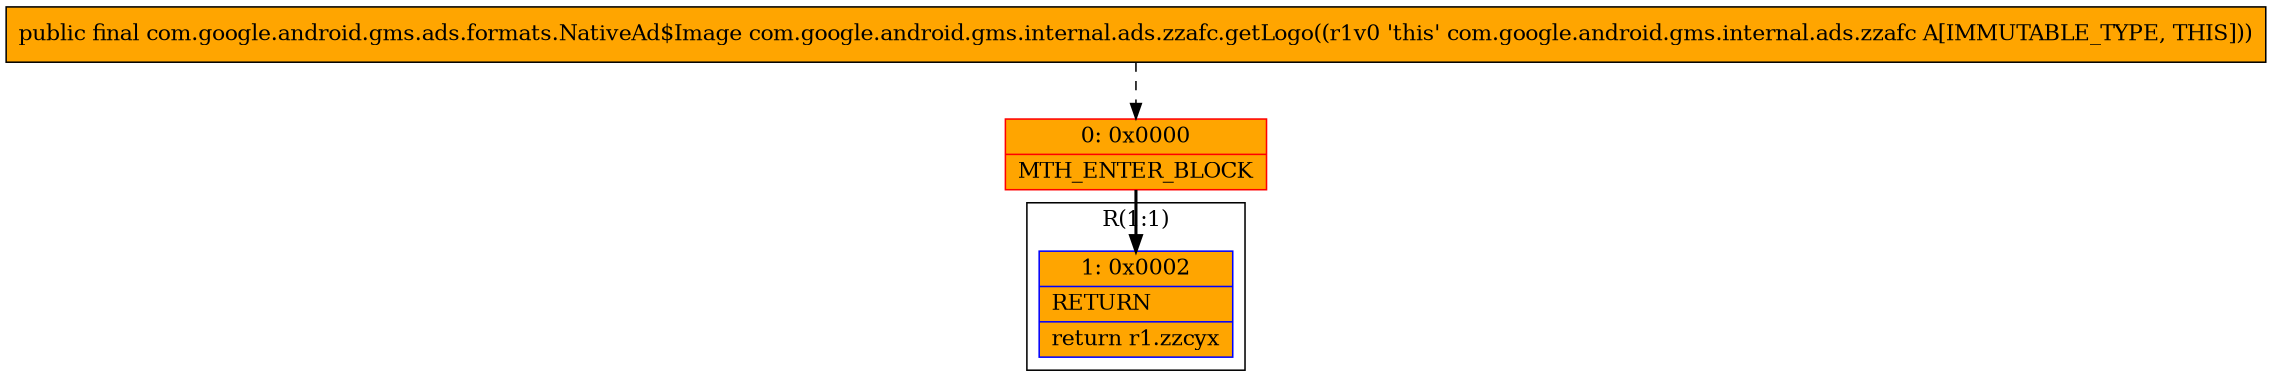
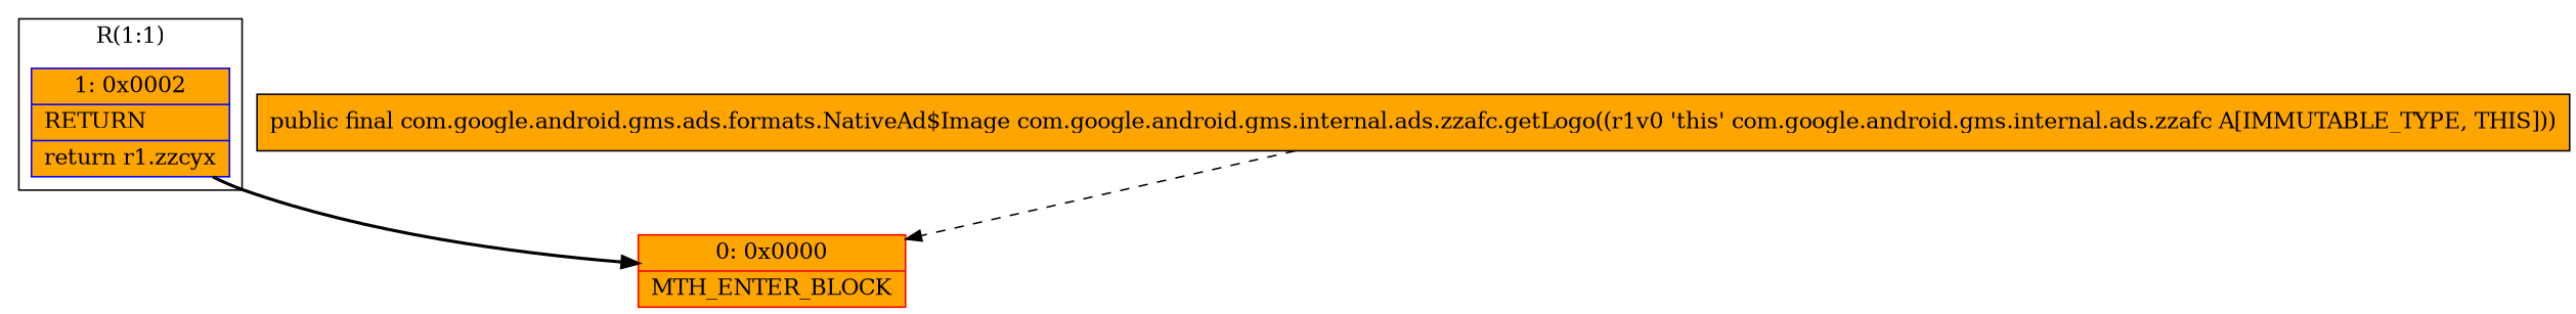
  digraph {
    node [shape=record style=filled fillcolor=orange]
    n1 [color=blue label="{1\:\ 0x0002|RETURN\l|return r1.zzcyx\l}"]
    n2 [color=red label="{0\:\ 0x0000|MTH_ENTER_BLOCK\l}"]
    n3 [label="{public final com.google.android.gms.ads.formats.NativeAd$Image com.google.android.gms.internal.ads.zzafc.getLogo((r1v0 'this' com.google.android.gms.internal.ads.zzafc A[IMMUTABLE_TYPE, THIS])) }"]
    subgraph cluster_1 {
      label="R(1:1)"
      n1
    }
-   n2 -> n1 [style=bold]
+   n1 -> n2 [style=bold]
    n3 -> n2 [style=dashed]
  }
